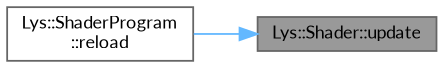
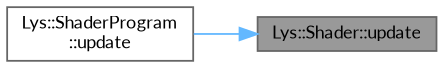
  digraph {
    rankdir=RL
    fontname=Lato
    node [fontname=Lato fontsize=10 shape=box style=filled]
    n1 [color=gray40 fillcolor=grey60 fontcolor=black height=0.2 label="Lys::Shader::update" width=0.4]
-   n2 [color=grey40 fillcolor=white height=0.2 label="Lys::ShaderProgram\l::reload" width=0.4]
+   n2 [color=grey40 fillcolor=white height=0.2 label="Lys::ShaderProgram\l::update" width=0.4]
    n1 -> n2 [color=steelblue1 dir=back fontname=Lato fontsize=10 labelfontname=Helvetica labelfontsize=10 style=solid]
  }
